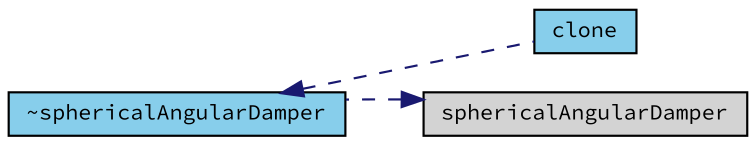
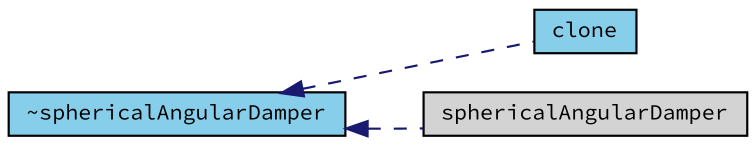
  digraph {
    fontname="Source Code Pro"
    rankdir=LR
    node [color=black fillcolor=skyblue fontname="Source Code Pro" fontsize=10 shape=record style=filled]
    edge [color=midnightblue dir=back fontname="Source Code Pro" fontsize=10 labelfontname=FreeSans labelfontsize=10 style=dashed]
    n1 [fontcolor=black height=0.2 label="~sphericalAngularDamper" width=0.4]
    n2 [height=0.2 label=clone width=0.4]
    n3 [fillcolor=lightgrey height=0.2 label=sphericalAngularDamper width=0.4]
    n1 -> n2
-   n3 -> n1
+   n1 -> n3
  }
